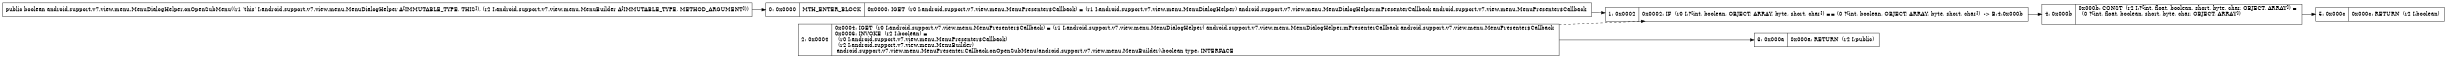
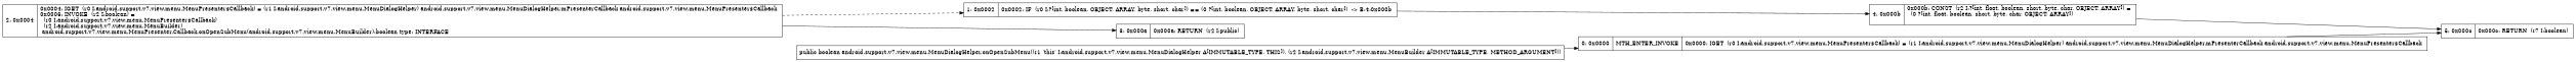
  digraph {
    rankdir=LR
    node [shape=record]
-   n1 [label="{0\:\ 0x0000|MTH_ENTER_BLOCK\l|0x0000: IGET  (r0 I:android.support.v7.view.menu.MenuPresenter$Callback) = (r1 I:android.support.v7.view.menu.MenuDialogHelper) android.support.v7.view.menu.MenuDialogHelper.mPresenterCallback android.support.v7.view.menu.MenuPresenter$Callback \l}"]
+   n1 [label="{0\:\ 0x0000|MTH_ENTER_INVOKE\l|0x0000: IGET  (r0 I:android.support.v7.view.menu.MenuPresenter$Callback) = (r1 I:android.support.v7.view.menu.MenuDialogHelper) android.support.v7.view.menu.MenuDialogHelper.mPresenterCallback android.support.v7.view.menu.MenuPresenter$Callback \l}"]
    n2 [label="{1\:\ 0x0002|0x0002: IF  (r0 I:?[int, boolean, OBJECT, ARRAY, byte, short, char]) == (0 ?[int, boolean, OBJECT, ARRAY, byte, short, char])  \-\> B:4:0x000b \l}"]
    n3 [label="{4\:\ 0x000b|0x000b: CONST  (r2 I:?[int, float, boolean, short, byte, char, OBJECT, ARRAY]) = \l  (0 ?[int, float, boolean, short, byte, char, OBJECT, ARRAY])\l \l}"]
    n4 [label="{2\:\ 0x0004|0x0004: IGET  (r0 I:android.support.v7.view.menu.MenuPresenter$Callback) = (r1 I:android.support.v7.view.menu.MenuDialogHelper) android.support.v7.view.menu.MenuDialogHelper.mPresenterCallback android.support.v7.view.menu.MenuPresenter$Callback \l0x0006: INVOKE  (r2 I:boolean) = \l  (r0 I:android.support.v7.view.menu.MenuPresenter$Callback)\l  (r2 I:android.support.v7.view.menu.MenuBuilder)\l android.support.v7.view.menu.MenuPresenter.Callback.onOpenSubMenu(android.support.v7.view.menu.MenuBuilder):boolean type: INTERFACE \l}"]
    n5 [label="{3\:\ 0x000a|0x000a: RETURN  (r2 I:public) \l}"]
-   n6 [label="{5\:\ 0x000c|0x000c: RETURN  (r2 I:boolean) \l}"]
+   n6 [label="{5\:\ 0x000c|0x000c: RETURN  (r7 I:boolean) \l}"]
    n7 [label="{public boolean android.support.v7.view.menu.MenuDialogHelper.onOpenSubMenu((r1 'this' I:android.support.v7.view.menu.MenuDialogHelper A[IMMUTABLE_TYPE, THIS]), (r2 I:android.support.v7.view.menu.MenuBuilder A[IMMUTABLE_TYPE, METHOD_ARGUMENT])) }"]
-   n1 -> n2
+   n1 -> n6
    n2 -> n3
    n3 -> n6
    n4 -> n2 [style=dashed]
    n4 -> n5
    n7 -> n1
  }
